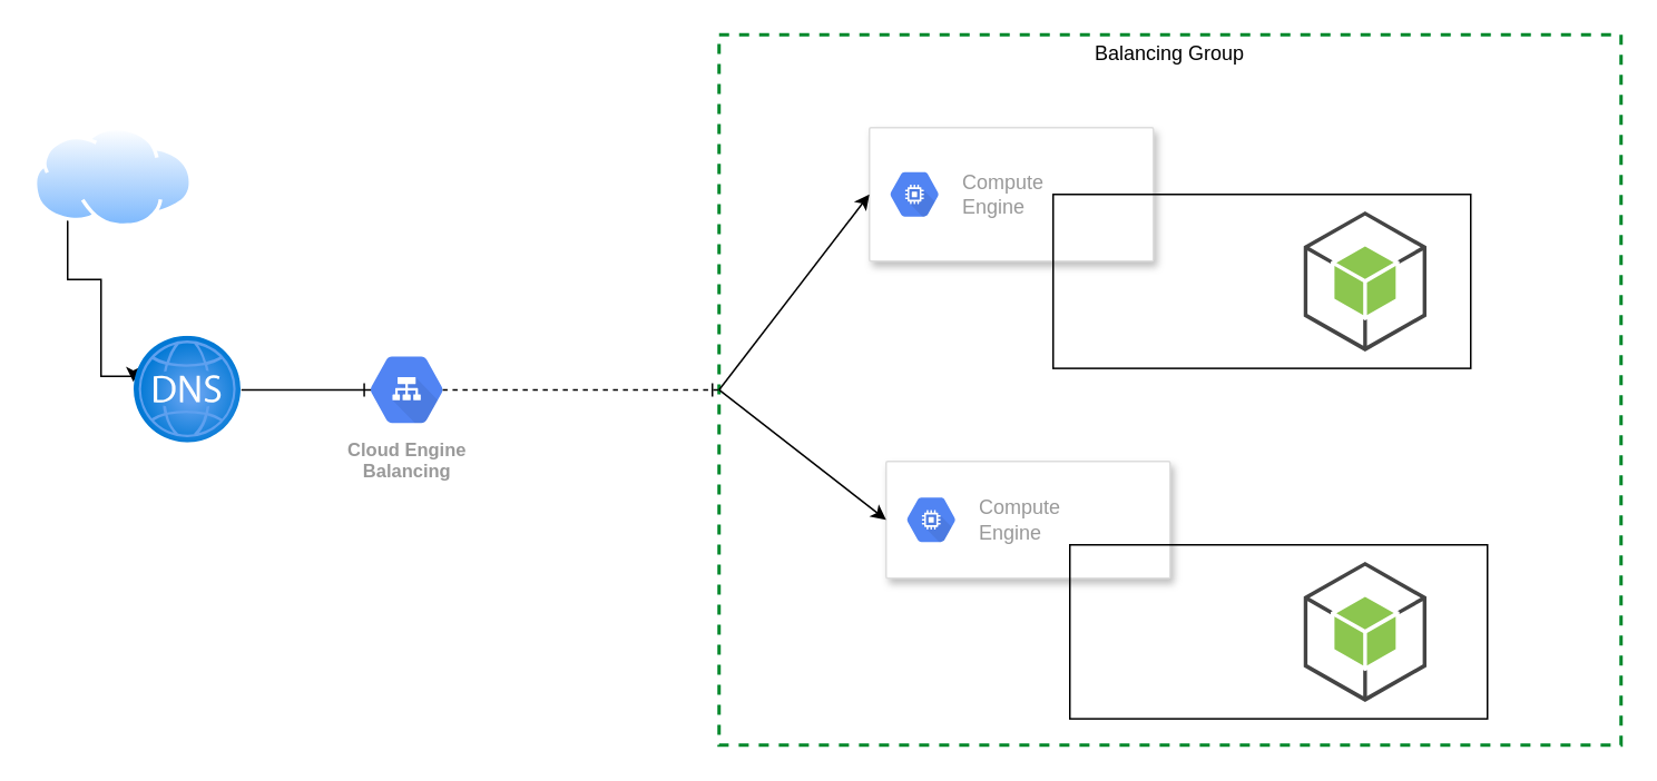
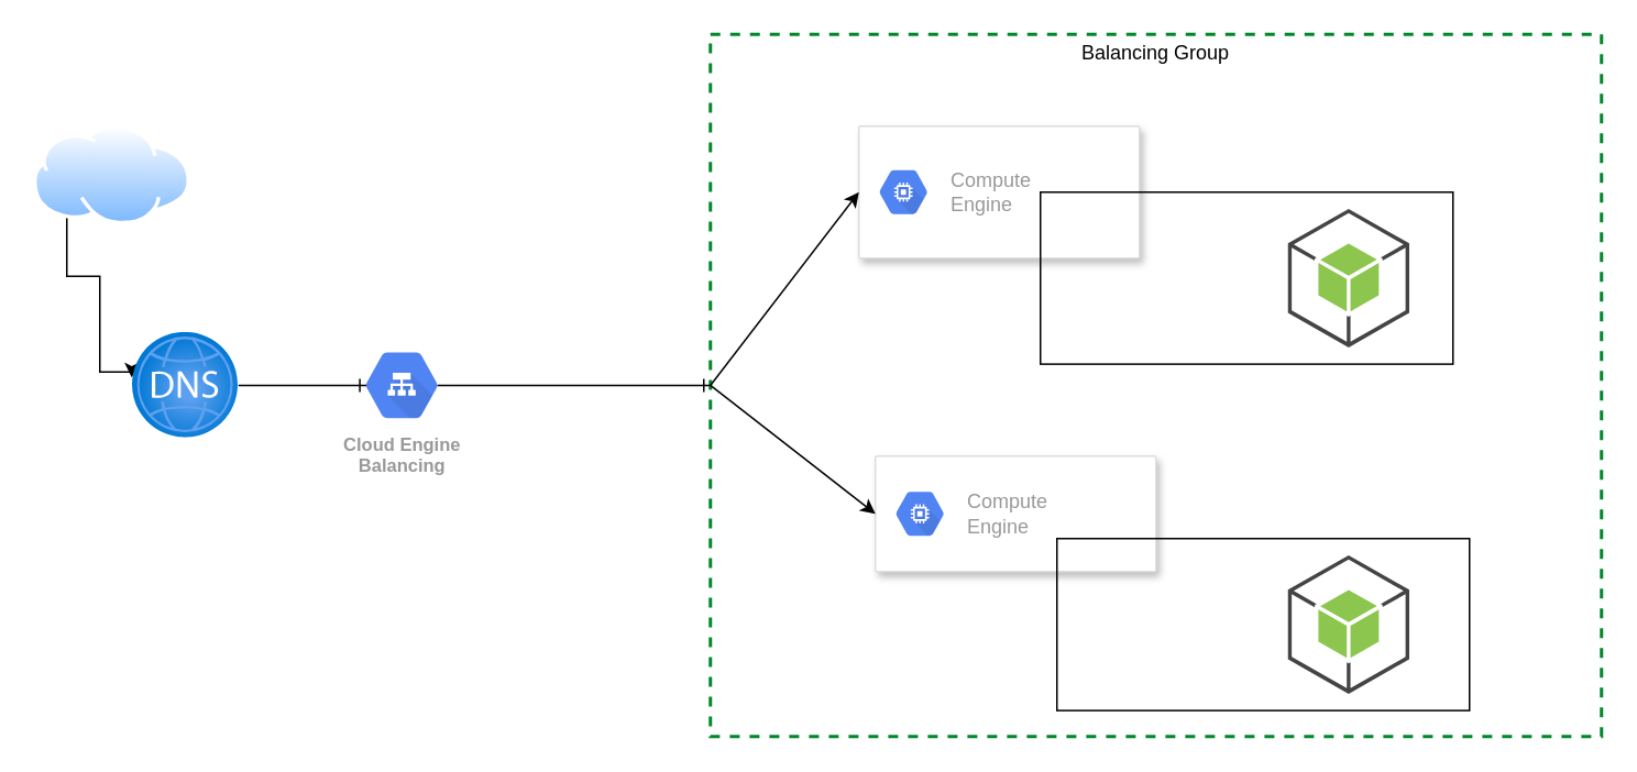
  <mxCell id="0" />
  <mxCell id="1" parent="0" />
  <mxCell id="2" value="Balancing Group" style="fontStyle=0;verticalAlign=top;align=center;spacingTop=-2;fillColor=none;rounded=0;whiteSpace=wrap;html=1;strokeColor=#00882B;strokeWidth=2;dashed=1;container=1;collapsible=0;expand=0;recursiveResize=0;" vertex="1" parent="1"><mxGeometry x="430" y="20.25" width="540" height="425.75" as="geometry" /></mxCell>
  <mxCell id="3" value="" style="strokeColor=#dddddd;shadow=1;strokeWidth=1;rounded=1;absoluteArcSize=1;arcSize=2;" vertex="1" parent="2"><mxGeometry x="90" y="55.75" width="170" height="80" as="geometry" /></mxCell>
  <mxCell id="4" value="Compute&#10;Engine" style="dashed=0;connectable=0;html=1;fillColor=#5184F3;strokeColor=none;shape=mxgraph.gcp2.hexIcon;prIcon=compute_engine;part=1;labelPosition=right;verticalLabelPosition=middle;align=left;verticalAlign=middle;spacingLeft=5;fontColor=#999999;fontSize=12;" vertex="1" parent="3"><mxGeometry y="0.5" width="44" height="39" relative="1" as="geometry"><mxPoint x="5" y="-19.5" as="offset" /></mxGeometry></mxCell>
  <mxCell id="5" value="" style="strokeColor=#dddddd;shadow=1;strokeWidth=1;rounded=1;absoluteArcSize=1;arcSize=2;" vertex="1" parent="2"><mxGeometry x="100" y="255.75" width="170" height="70" as="geometry" /></mxCell>
  <mxCell id="6" value="Compute&#10;Engine" style="dashed=0;connectable=0;html=1;fillColor=#5184F3;strokeColor=none;shape=mxgraph.gcp2.hexIcon;prIcon=compute_engine;part=1;labelPosition=right;verticalLabelPosition=middle;align=left;verticalAlign=middle;spacingLeft=5;fontColor=#999999;fontSize=12;" vertex="1" parent="5"><mxGeometry y="0.5" width="44" height="39" relative="1" as="geometry"><mxPoint x="5" y="-19.5" as="offset" /></mxGeometry></mxCell>
  <mxCell id="7" value="" style="endArrow=classic;html=1;exitX=0;exitY=0.5;exitDx=0;exitDy=0;entryX=0;entryY=0.5;entryDx=0;entryDy=0;" edge="1" parent="2" source="2" target="3"><mxGeometry width="50" height="50" relative="1" as="geometry"><mxPoint x="120" y="200" as="sourcePoint" /><mxPoint x="170" y="150" as="targetPoint" /></mxGeometry></mxCell>
  <mxCell id="8" value="" style="endArrow=classic;html=1;entryX=0;entryY=0.5;entryDx=0;entryDy=0;exitX=0;exitY=0.5;exitDx=0;exitDy=0;" edge="1" parent="2" source="2" target="5"><mxGeometry width="50" height="50" relative="1" as="geometry"><mxPoint x="120" y="200" as="sourcePoint" /><mxPoint x="170" y="150" as="targetPoint" /></mxGeometry></mxCell>
  <mxCell id="9" value="" style="rounded=0;whiteSpace=wrap;html=1;fillColor=none;" vertex="1" parent="2"><mxGeometry x="200" y="95.75" width="250" height="104.25" as="geometry" /></mxCell>
  <mxCell id="10" value="" style="shape=image;html=1;verticalAlign=top;verticalLabelPosition=bottom;labelBackgroundColor=#ffffff;imageAspect=0;aspect=fixed;image=https://cdn4.iconfinder.com/data/icons/logos-brands-5/24/nginx-128.png;fillColor=none;" vertex="1" parent="2"><mxGeometry x="222" y="113.87" width="68" height="68" as="geometry" /></mxCell>
  <mxCell id="11" value="" style="outlineConnect=0;dashed=0;verticalLabelPosition=bottom;verticalAlign=top;align=center;html=1;shape=mxgraph.aws3.android;fillColor=#8CC64F;gradientColor=none;" vertex="1" parent="2"><mxGeometry x="350" y="105.87" width="73.5" height="84" as="geometry" /></mxCell>
  <mxCell id="12" style="edgeStyle=orthogonalEdgeStyle;rounded=0;orthogonalLoop=1;jettySize=auto;html=1;entryX=-0.01;entryY=0.426;entryDx=0;entryDy=0;entryPerimeter=0;" edge="1" parent="1" source="13" target="20"><mxGeometry relative="1" as="geometry"><Array as="points"><mxPoint x="40" y="167" /><mxPoint x="60" y="167" /><mxPoint x="60" y="225" /></Array></mxGeometry></mxCell>
  <mxCell id="13" value="" style="aspect=fixed;perimeter=ellipsePerimeter;html=1;align=center;shadow=0;dashed=0;spacingTop=3;image;image=img/lib/active_directory/internet_cloud.svg;" vertex="1" parent="1"><mxGeometry x="20" y="76" width="95.24" height="60" as="geometry" /></mxCell>
- <mxCell id="14" style="edgeStyle=orthogonalEdgeStyle;rounded=0;orthogonalLoop=1;jettySize=auto;html=1;exitX=0.825;exitY=0.5;exitDx=0;exitDy=0;exitPerimeter=0;entryX=0;entryY=0.5;entryDx=0;entryDy=0;endArrow=ERone;endFill=0;dashed=1;" edge="1" parent="1" source="15" target="2"><mxGeometry relative="1" as="geometry" /></mxCell>
+ <mxCell id="14" style="edgeStyle=orthogonalEdgeStyle;rounded=0;orthogonalLoop=1;jettySize=auto;html=1;exitX=0.825;exitY=0.5;exitDx=0;exitDy=0;exitPerimeter=0;entryX=0;entryY=0.5;entryDx=0;entryDy=0;endArrow=ERone;endFill=0;" edge="1" parent="1" source="15" target="2"><mxGeometry relative="1" as="geometry" /></mxCell>
  <mxCell id="15" value="Cloud Engine&#10;Balancing" style="html=1;fillColor=#5184F3;strokeColor=none;verticalAlign=top;labelPosition=center;verticalLabelPosition=bottom;align=center;spacingTop=-6;fontSize=11;fontStyle=1;fontColor=#999999;shape=mxgraph.gcp2.hexIcon;prIcon=cloud_load_balancing" vertex="1" parent="1"><mxGeometry x="210" y="203.88" width="66" height="58.5" as="geometry" /></mxCell>
  <mxCell id="16" value="" style="rounded=0;whiteSpace=wrap;html=1;fillColor=none;" vertex="1" parent="1"><mxGeometry x="640" y="326" width="250" height="104.25" as="geometry" /></mxCell>
  <mxCell id="17" value="" style="outlineConnect=0;dashed=0;verticalLabelPosition=bottom;verticalAlign=top;align=center;html=1;shape=mxgraph.aws3.android;fillColor=#8CC64F;gradientColor=none;" vertex="1" parent="1"><mxGeometry x="780" y="336.13" width="73.5" height="84" as="geometry" /></mxCell>
  <mxCell id="18" value="" style="shape=image;html=1;verticalAlign=top;verticalLabelPosition=bottom;labelBackgroundColor=#ffffff;imageAspect=0;aspect=fixed;image=https://cdn4.iconfinder.com/data/icons/logos-brands-5/24/nginx-128.png;fillColor=none;" vertex="1" parent="1"><mxGeometry x="652" y="344.13" width="68" height="68" as="geometry" /></mxCell>
  <mxCell id="19" style="edgeStyle=orthogonalEdgeStyle;rounded=0;orthogonalLoop=1;jettySize=auto;html=1;entryX=0.175;entryY=0.5;entryDx=0;entryDy=0;entryPerimeter=0;endArrow=ERone;endFill=0;" edge="1" parent="1" source="20" target="15"><mxGeometry relative="1" as="geometry" /></mxCell>
  <mxCell id="20" value="" style="aspect=fixed;html=1;points=[];align=center;image;fontSize=12;image=img/lib/azure2/networking/DNS_Zones.svg;fillColor=none;" vertex="1" parent="1"><mxGeometry x="80" y="201.13" width="64" height="64" as="geometry" /></mxCell>
